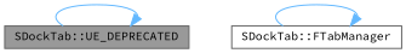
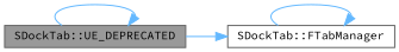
  digraph {
    rankdir=LR
    fontname="Source Code Pro"
    node [fontname="Source Code Pro" fontsize=10 shape=box style=filled]
    edge [color=steelblue1 fontname="Source Code Pro" fontsize=10 labelfontname=Helvetica labelfontsize=10 style=solid]
    n1 [color=gray40 fillcolor=grey60 fontcolor=black height=0.2 label="SDockTab::UE_DEPRECATED" width=0.4]
    n2 [color=grey40 fillcolor=white height=0.2 label="SDockTab::FTabManager" width=0.4]
    n1 -> n1
+   n1 -> n2
    n2 -> n2
  }
